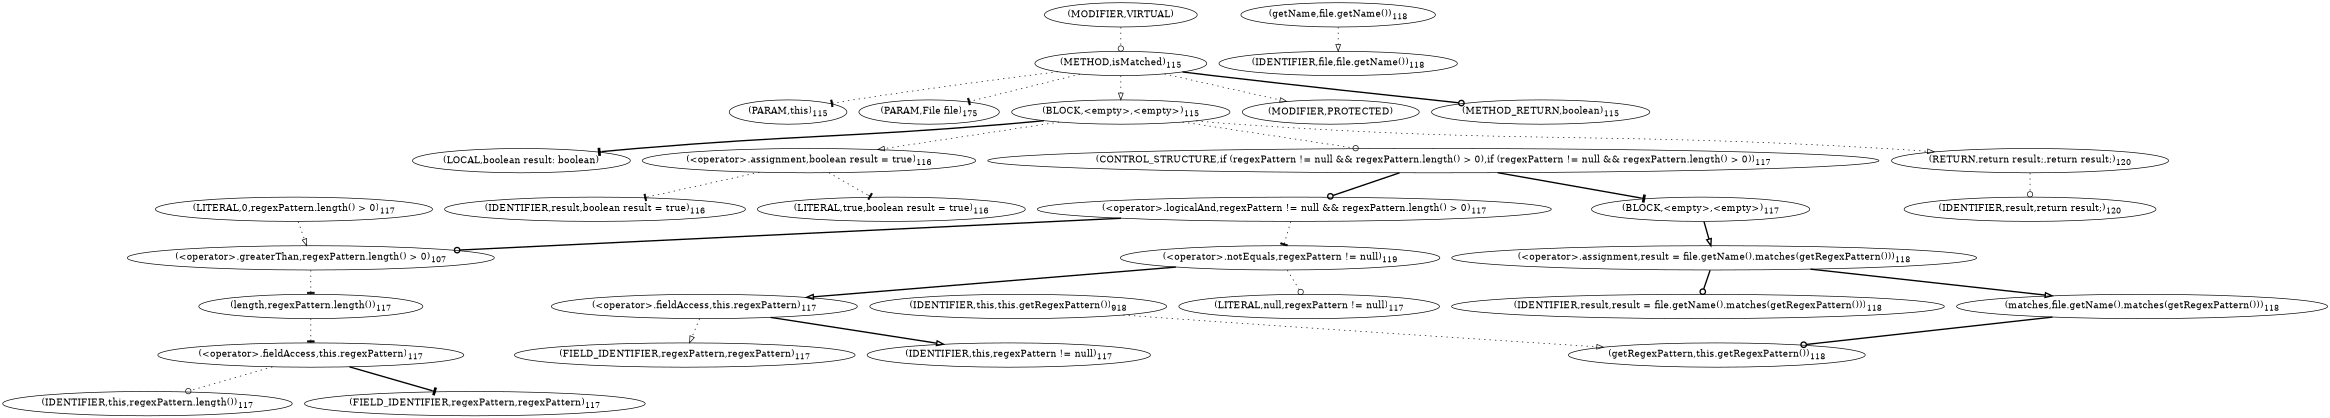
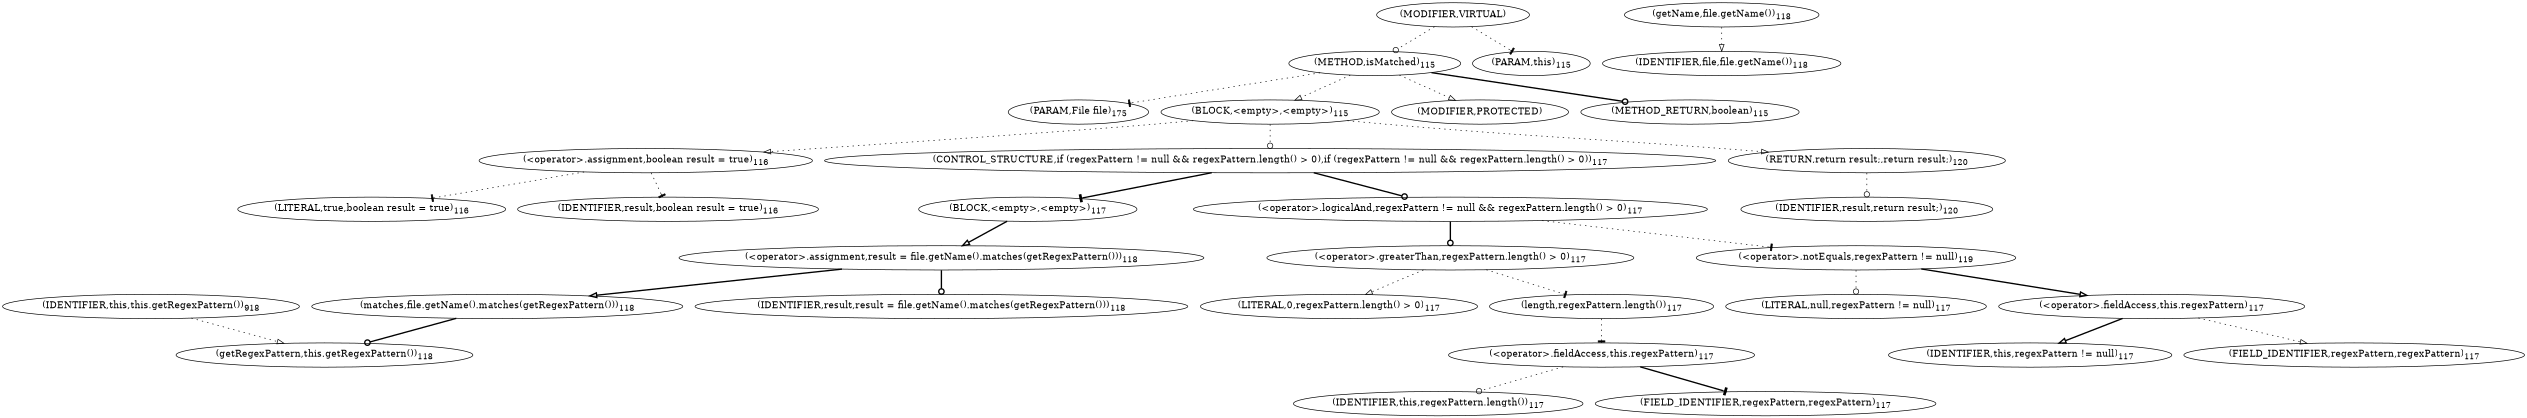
  digraph {
    edge [arrowhead=onormal style=dotted]
    n1 [label=<(METHOD,isMatched)<SUB>115</SUB>>]
    n2 [label=<(PARAM,this)<SUB>115</SUB>>]
    n3 [label=<(PARAM,File file)<SUB>175</SUB>>]
    n4 [label=<(BLOCK,&lt;empty&gt;,&lt;empty&gt;)<SUB>115</SUB>>]
    n5 [label=<(MODIFIER,PROTECTED)>]
    n6 [label=<(METHOD_RETURN,boolean)<SUB>115</SUB>>]
-   n7 [label=<(LOCAL,boolean result: boolean)>]
    n8 [label=<(&lt;operator&gt;.assignment,boolean result = true)<SUB>116</SUB>>]
    n9 [label=<(CONTROL_STRUCTURE,if (regexPattern != null &amp;&amp; regexPattern.length() &gt; 0),if (regexPattern != null &amp;&amp; regexPattern.length() &gt; 0))<SUB>117</SUB>>]
    n10 [label=<(RETURN,return result;,return result;)<SUB>120</SUB>>]
    n11 [label=<(MODIFIER,VIRTUAL)>]
    n12 [label=<(IDENTIFIER,result,boolean result = true)<SUB>116</SUB>>]
    n13 [label=<(LITERAL,true,boolean result = true)<SUB>116</SUB>>]
    n14 [label=<(&lt;operator&gt;.logicalAnd,regexPattern != null &amp;&amp; regexPattern.length() &gt; 0)<SUB>117</SUB>>]
    n15 [label=<(BLOCK,&lt;empty&gt;,&lt;empty&gt;)<SUB>117</SUB>>]
    n16 [label=<(IDENTIFIER,result,return result;)<SUB>120</SUB>>]
    n17 [label=<(&lt;operator&gt;.notEquals,regexPattern != null)<SUB>119</SUB>>]
-   n18 [label=<(&lt;operator&gt;.greaterThan,regexPattern.length() &gt; 0)<SUB>107</SUB>>]
+   n18 [label=<(&lt;operator&gt;.greaterThan,regexPattern.length() &gt; 0)<SUB>117</SUB>>]
    n19 [label=<(&lt;operator&gt;.assignment,result = file.getName().matches(getRegexPattern()))<SUB>118</SUB>>]
    n20 [label=<(&lt;operator&gt;.fieldAccess,this.regexPattern)<SUB>117</SUB>>]
    n21 [label=<(LITERAL,null,regexPattern != null)<SUB>117</SUB>>]
    n22 [label=<(length,regexPattern.length())<SUB>117</SUB>>]
    n23 [label=<(LITERAL,0,regexPattern.length() &gt; 0)<SUB>117</SUB>>]
    n24 [label=<(IDENTIFIER,this,regexPattern != null)<SUB>117</SUB>>]
    n25 [label=<(FIELD_IDENTIFIER,regexPattern,regexPattern)<SUB>117</SUB>>]
    n26 [label=<(&lt;operator&gt;.fieldAccess,this.regexPattern)<SUB>117</SUB>>]
    n27 [label=<(IDENTIFIER,this,regexPattern.length())<SUB>117</SUB>>]
    n28 [label=<(FIELD_IDENTIFIER,regexPattern,regexPattern)<SUB>117</SUB>>]
    n29 [label=<(IDENTIFIER,result,result = file.getName().matches(getRegexPattern()))<SUB>118</SUB>>]
    n30 [label=<(matches,file.getName().matches(getRegexPattern()))<SUB>118</SUB>>]
    n31 [label=<(getRegexPattern,this.getRegexPattern())<SUB>118</SUB>>]
    n32 [label=<(getName,file.getName())<SUB>118</SUB>>]
    n33 [label=<(IDENTIFIER,file,file.getName())<SUB>118</SUB>>]
    n34 [label=<(IDENTIFIER,this,this.getRegexPattern())<SUB>918</SUB>>]
-   n1 -> n2 [arrowhead=tee]
+   n11 -> n2 [arrowhead=tee]
    n1 -> n3 [arrowhead=tee]
    n1 -> n4
    n1 -> n5
    n1 -> n6 [arrowhead=odot style=bold]
-   n4 -> n7 [arrowhead=tee style=bold]
    n4 -> n8
    n4 -> n9 [arrowhead=odot]
    n4 -> n10
    n8 -> n12 [arrowhead=tee]
    n8 -> n13 [arrowhead=tee]
    n9 -> n14 [arrowhead=odot style=bold]
    n9 -> n15 [arrowhead=tee style=bold]
    n10 -> n16 [arrowhead=odot]
    n11 -> n1 [arrowhead=odot]
    n14 -> n17 [arrowhead=tee]
    n14 -> n18 [arrowhead=odot style=bold]
    n15 -> n19 [style=bold]
    n17 -> n20 [style=bold]
    n17 -> n21 [arrowhead=odot]
    n18 -> n22 [arrowhead=tee]
-   n23 -> n18
+   n18 -> n23
    n19 -> n29 [arrowhead=odot style=bold]
    n19 -> n30 [style=bold]
    n20 -> n24 [style=bold]
    n20 -> n25
    n22 -> n26 [arrowhead=tee]
    n26 -> n27 [arrowhead=odot]
    n26 -> n28 [arrowhead=tee style=bold]
    n30 -> n31 [arrowhead=odot style=bold]
    n32 -> n33
    n34 -> n31
  }
